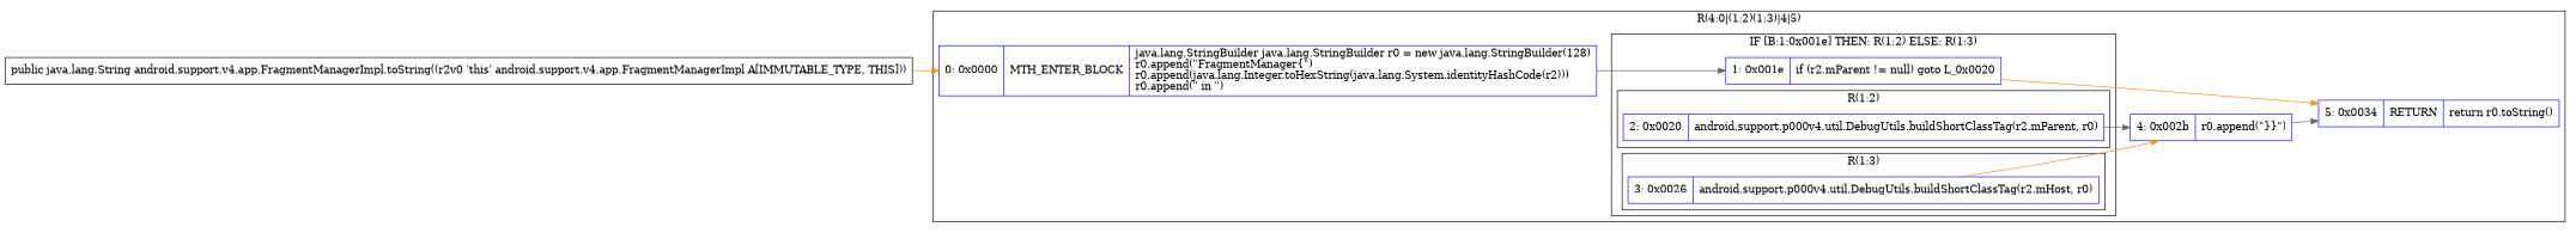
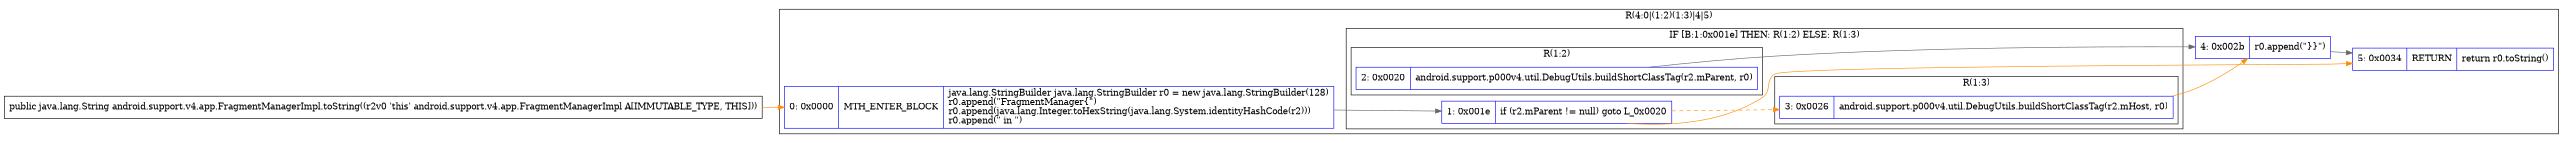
  digraph {
    rankdir=LR
    node [color=blue shape=record]
    edge [color=darkorange]
    n1 [label="{2\:\ 0x0020|android.support.p000v4.util.DebugUtils.buildShortClassTag(r2.mParent, r0)\l}"]
    n2 [label="{3\:\ 0x0026|android.support.p000v4.util.DebugUtils.buildShortClassTag(r2.mHost, r0)\l}"]
    n3 [label="{1\:\ 0x001e|if (r2.mParent != null) goto L_0x0020\l}"]
    n4 [label="{0\:\ 0x0000|MTH_ENTER_BLOCK\l|java.lang.StringBuilder java.lang.StringBuilder r0 = new java.lang.StringBuilder(128)\lr0.append(\"FragmentManager\{\")\lr0.append(java.lang.Integer.toHexString(java.lang.System.identityHashCode(r2)))\lr0.append(\" in \")\l}"]
    n5 [label="{4\:\ 0x002b|r0.append(\"\}\}\")\l}"]
    n6 [label="{5\:\ 0x0034|RETURN\l|return r0.toString()\l}"]
    n7 [label="{public java.lang.String android.support.v4.app.FragmentManagerImpl.toString((r2v0 'this' android.support.v4.app.FragmentManagerImpl A[IMMUTABLE_TYPE, THIS])) }" color=""]
    subgraph cluster_1 {
      label="R(4:0|(1:2)(1:3)|4|5)"
      n4
      n5
      n6
      subgraph cluster_2 {
        label="IF [B:1:0x001e] THEN: R(1:2) ELSE: R(1:3)"
        n3
        subgraph cluster_3 {
          label="R(1:2)"
          n1
        }
        subgraph cluster_4 {
          label="R(1:3)"
          n2
        }
      }
    }
    n1 -> n5 [color=gray40]
    n2 -> n5
+   n3 -> n2 [style=dashed]
    n3 -> n6
    n4 -> n3 [color=gray40]
    n5 -> n6 [color=gray40]
    n7 -> n4
  }
